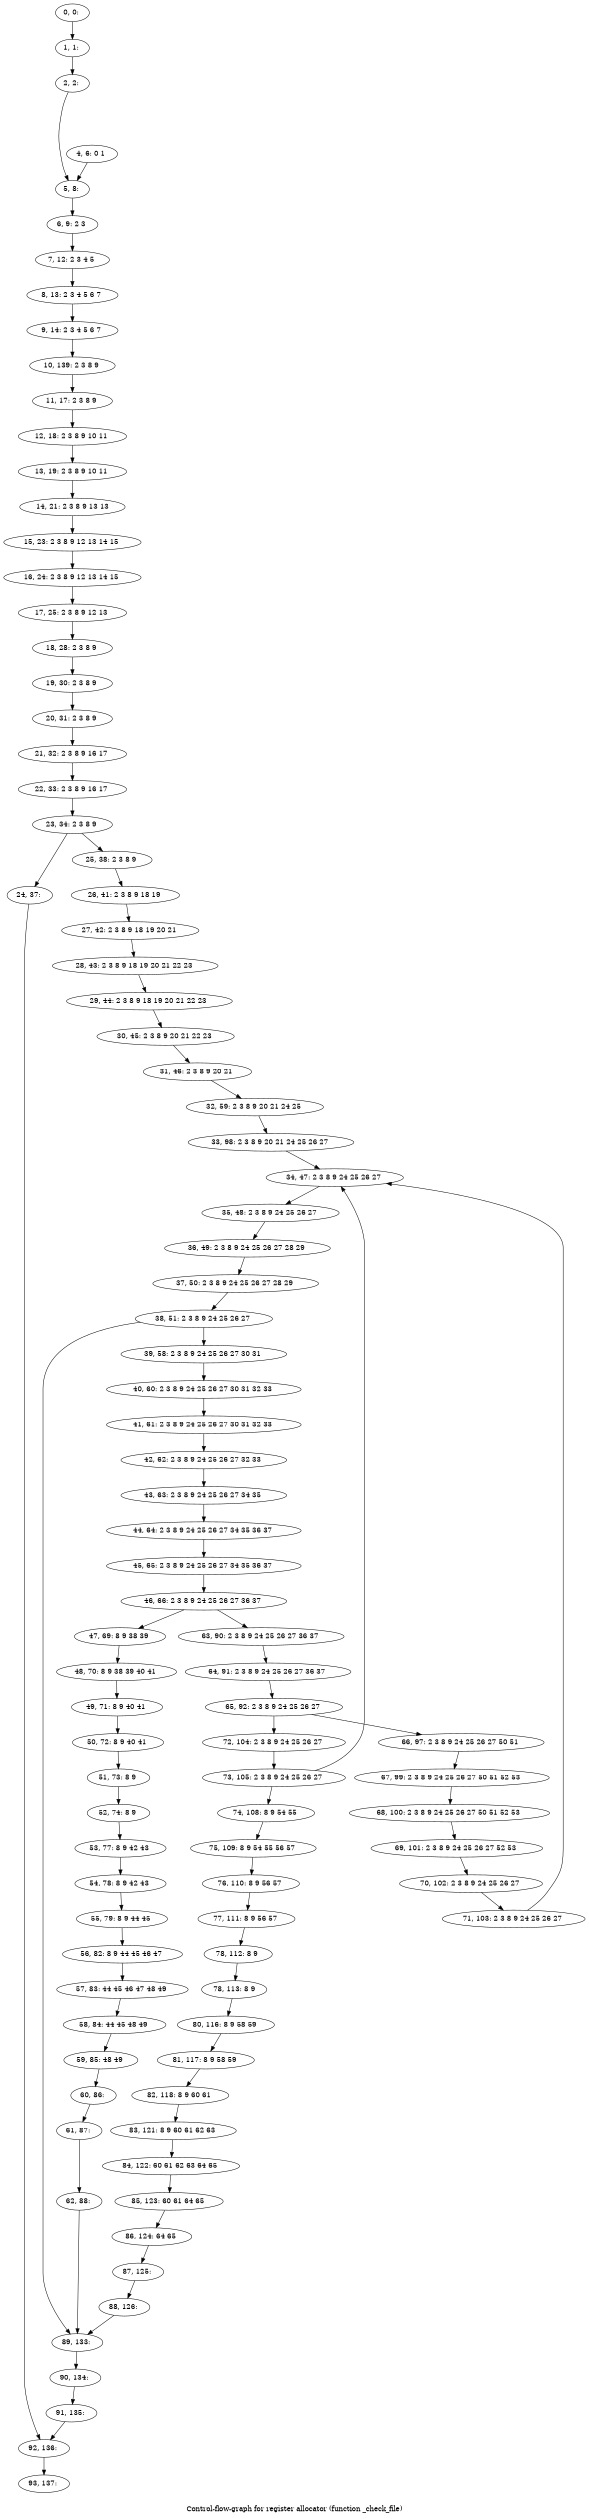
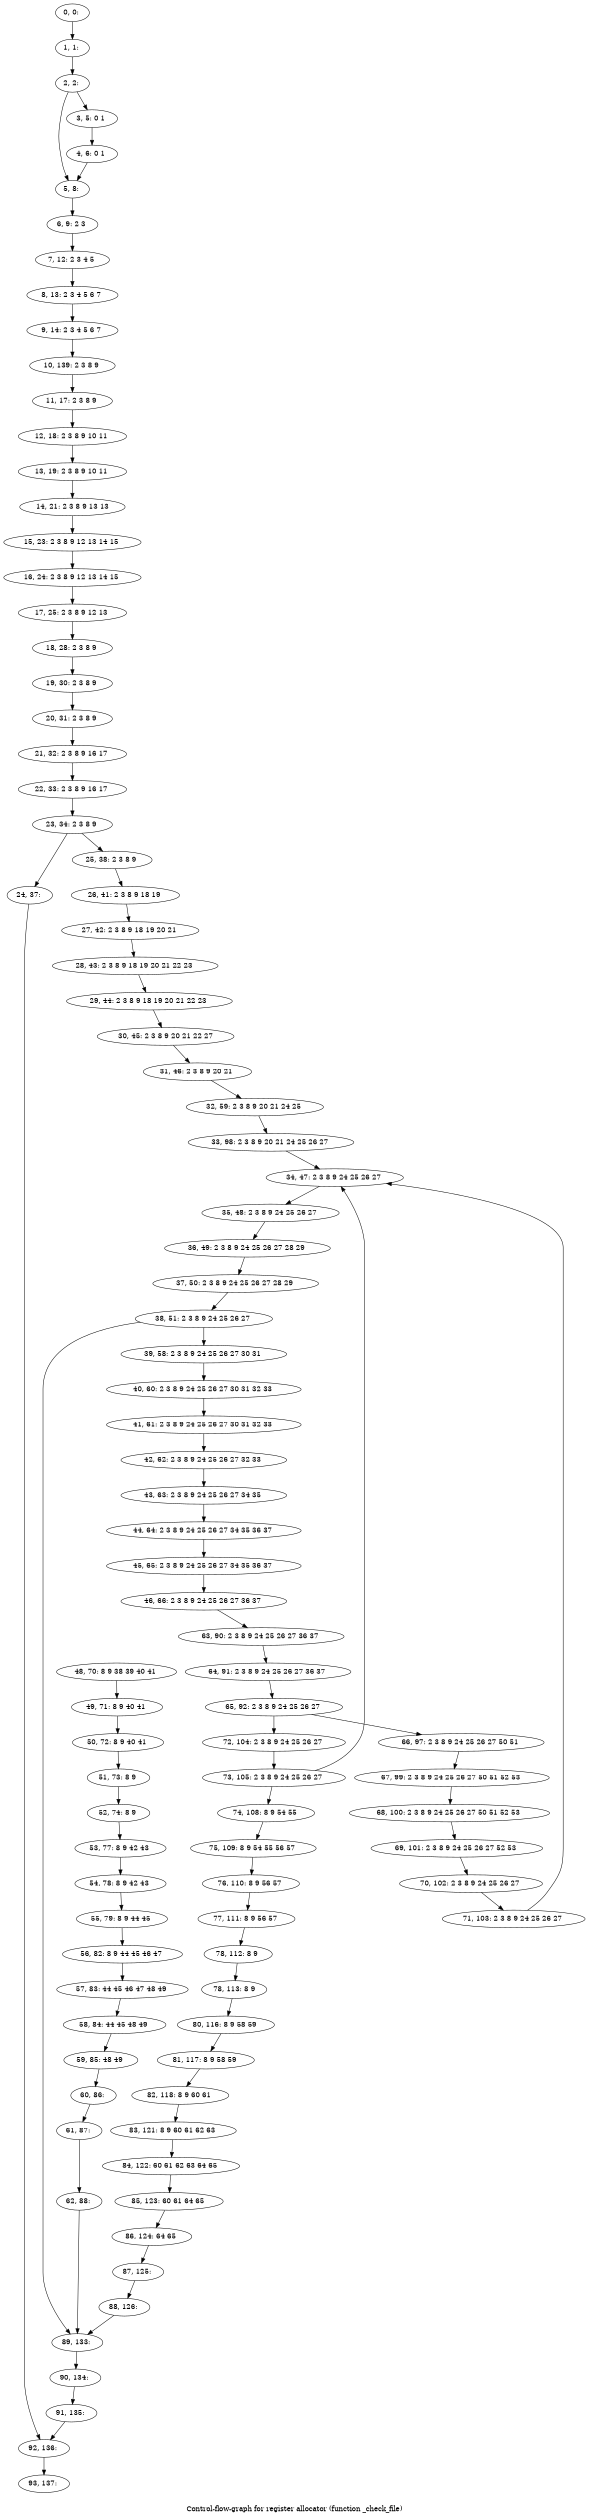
  digraph {
    label="Control-flow-graph for register allocator (function _check_file)"
    n1 [label="0, 0: "]
    n2 [label="1, 1: "]
    n3 [label="2, 2: "]
+   n4 [label="3, 5: 0 1 "]
    n5 [label="5, 8: "]
    n6 [label="4, 6: 0 1 "]
    n7 [label="6, 9: 2 3 "]
    n8 [label="7, 12: 2 3 4 5 "]
    n9 [label="8, 13: 2 3 4 5 6 7 "]
    n10 [label="9, 14: 2 3 4 5 6 7 "]
    n11 [label="10, 139: 2 3 8 9 "]
    n12 [label="11, 17: 2 3 8 9 "]
    n13 [label="12, 18: 2 3 8 9 10 11 "]
    n14 [label="13, 19: 2 3 8 9 10 11 "]
    n15 [label="14, 21: 2 3 8 9 13 13"]
    n16 [label="15, 23: 2 3 8 9 12 13 14 15 "]
    n17 [label="16, 24: 2 3 8 9 12 13 14 15 "]
    n18 [label="17, 25: 2 3 8 9 12 13 "]
    n19 [label="18, 28: 2 3 8 9 "]
    n20 [label="19, 30: 2 3 8 9 "]
    n21 [label="20, 31: 2 3 8 9 "]
    n22 [label="21, 32: 2 3 8 9 16 17 "]
    n23 [label="22, 33: 2 3 8 9 16 17 "]
    n24 [label="23, 34: 2 3 8 9 "]
    n25 [label="24, 37: "]
    n26 [label="25, 38: 2 3 8 9 "]
    n27 [label="92, 136: "]
    n28 [label="26, 41: 2 3 8 9 18 19 "]
    n29 [label="93, 137: "]
    n30 [label="27, 42: 2 3 8 9 18 19 20 21 "]
    n31 [label="28, 43: 2 3 8 9 18 19 20 21 22 23 "]
    n32 [label="29, 44: 2 3 8 9 18 19 20 21 22 23 "]
-   n33 [label="30, 45: 2 3 8 9 20 21 22 23 "]
+   n33 [label="30, 45: 2 3 8 9 20 21 22 27"]
    n34 [label="31, 46: 2 3 8 9 20 21 "]
    n35 [label="32, 59: 2 3 8 9 20 21 24 25 "]
    n36 [label="33, 98: 2 3 8 9 20 21 24 25 26 27 "]
    n37 [label="34, 47: 2 3 8 9 24 25 26 27 "]
    n38 [label="35, 48: 2 3 8 9 24 25 26 27 "]
    n39 [label="36, 49: 2 3 8 9 24 25 26 27 28 29 "]
    n40 [label="37, 50: 2 3 8 9 24 25 26 27 28 29 "]
    n41 [label="38, 51: 2 3 8 9 24 25 26 27 "]
    n42 [label="39, 58: 2 3 8 9 24 25 26 27 30 31 "]
    n43 [label="89, 133: "]
    n44 [label="40, 60: 2 3 8 9 24 25 26 27 30 31 32 33 "]
    n45 [label="90, 134: "]
    n46 [label="41, 61: 2 3 8 9 24 25 26 27 30 31 32 33 "]
    n47 [label="42, 62: 2 3 8 9 24 25 26 27 32 33 "]
    n48 [label="43, 63: 2 3 8 9 24 25 26 27 34 35 "]
    n49 [label="44, 64: 2 3 8 9 24 25 26 27 34 35 36 37 "]
    n50 [label="45, 65: 2 3 8 9 24 25 26 27 34 35 36 37 "]
    n51 [label="46, 66: 2 3 8 9 24 25 26 27 36 37 "]
-   n52 [label="47, 69: 8 9 38 39 "]
    n53 [label="63, 90: 2 3 8 9 24 25 26 27 36 37 "]
    n54 [label="48, 70: 8 9 38 39 40 41 "]
    n55 [label="64, 91: 2 3 8 9 24 25 26 27 36 37 "]
    n56 [label="49, 71: 8 9 40 41 "]
    n57 [label="50, 72: 8 9 40 41 "]
    n58 [label="51, 73: 8 9 "]
    n59 [label="52, 74: 8 9 "]
    n60 [label="53, 77: 8 9 42 43 "]
    n61 [label="54, 78: 8 9 42 43 "]
    n62 [label="55, 79: 8 9 44 45 "]
    n63 [label="56, 82: 8 9 44 45 46 47 "]
    n64 [label="57, 83: 44 45 46 47 48 49 "]
    n65 [label="58, 84: 44 45 48 49 "]
    n66 [label="59, 85: 48 49 "]
    n67 [label="60, 86: "]
    n68 [label="61, 87: "]
    n69 [label="62, 88: "]
    n70 [label="65, 92: 2 3 8 9 24 25 26 27 "]
    n71 [label="66, 97: 2 3 8 9 24 25 26 27 50 51 "]
    n72 [label="72, 104: 2 3 8 9 24 25 26 27 "]
    n73 [label="67, 99: 2 3 8 9 24 25 26 27 50 51 52 53 "]
    n74 [label="73, 105: 2 3 8 9 24 25 26 27 "]
    n75 [label="68, 100: 2 3 8 9 24 25 26 27 50 51 52 53 "]
    n76 [label="69, 101: 2 3 8 9 24 25 26 27 52 53 "]
    n77 [label="70, 102: 2 3 8 9 24 25 26 27 "]
    n78 [label="71, 103: 2 3 8 9 24 25 26 27 "]
    n79 [label="74, 108: 8 9 54 55 "]
    n80 [label="75, 109: 8 9 54 55 56 57 "]
    n81 [label="76, 110: 8 9 56 57 "]
    n82 [label="77, 111: 8 9 56 57 "]
    n83 [label="78, 112: 8 9 "]
    n84 [label="78, 113: 8 9"]
    n85 [label="80, 116: 8 9 58 59 "]
    n86 [label="81, 117: 8 9 58 59 "]
    n87 [label="82, 118: 8 9 60 61 "]
    n88 [label="83, 121: 8 9 60 61 62 63 "]
    n89 [label="84, 122: 60 61 62 63 64 65 "]
    n90 [label="85, 123: 60 61 64 65 "]
    n91 [label="86, 124: 64 65 "]
    n92 [label="87, 125: "]
    n93 [label="88, 126: "]
    n94 [label="91, 135: "]
    n1 -> n2
    n2 -> n3
+   n3 -> n4
    n3 -> n5
+   n4 -> n6
    n5 -> n7
    n6 -> n5
    n7 -> n8
    n8 -> n9
    n9 -> n10
    n10 -> n11
    n11 -> n12
    n12 -> n13
    n13 -> n14
    n14 -> n15
    n15 -> n16
    n16 -> n17
    n17 -> n18
    n18 -> n19
    n19 -> n20
    n20 -> n21
    n21 -> n22
    n22 -> n23
    n23 -> n24
    n24 -> n25
    n24 -> n26
    n25 -> n27
    n26 -> n28
    n27 -> n29
    n28 -> n30
    n30 -> n31
    n31 -> n32
    n32 -> n33
    n33 -> n34
    n34 -> n35
    n35 -> n36
    n36 -> n37
    n37 -> n38
    n38 -> n39
    n39 -> n40
    n40 -> n41
    n41 -> n42
    n41 -> n43
    n42 -> n44
    n43 -> n45
    n44 -> n46
    n45 -> n94
    n46 -> n47
    n47 -> n48
    n48 -> n49
    n49 -> n50
    n50 -> n51
-   n51 -> n52
    n51 -> n53
-   n52 -> n54
    n53 -> n55
    n54 -> n56
    n55 -> n70
    n56 -> n57
    n57 -> n58
    n58 -> n59
    n59 -> n60
    n60 -> n61
    n61 -> n62
    n62 -> n63
    n63 -> n64
    n64 -> n65
    n65 -> n66
    n66 -> n67
    n67 -> n68
    n68 -> n69
    n69 -> n43
    n70 -> n71
    n70 -> n72
    n71 -> n73
    n72 -> n74
    n73 -> n75
    n74 -> n37
    n74 -> n79
    n75 -> n76
    n76 -> n77
    n77 -> n78
    n78 -> n37
    n79 -> n80
    n80 -> n81
    n81 -> n82
    n82 -> n83
    n83 -> n84
    n84 -> n85
    n85 -> n86
    n86 -> n87
    n87 -> n88
    n88 -> n89
    n89 -> n90
    n90 -> n91
    n91 -> n92
    n92 -> n93
    n93 -> n43
    n94 -> n27
  }
